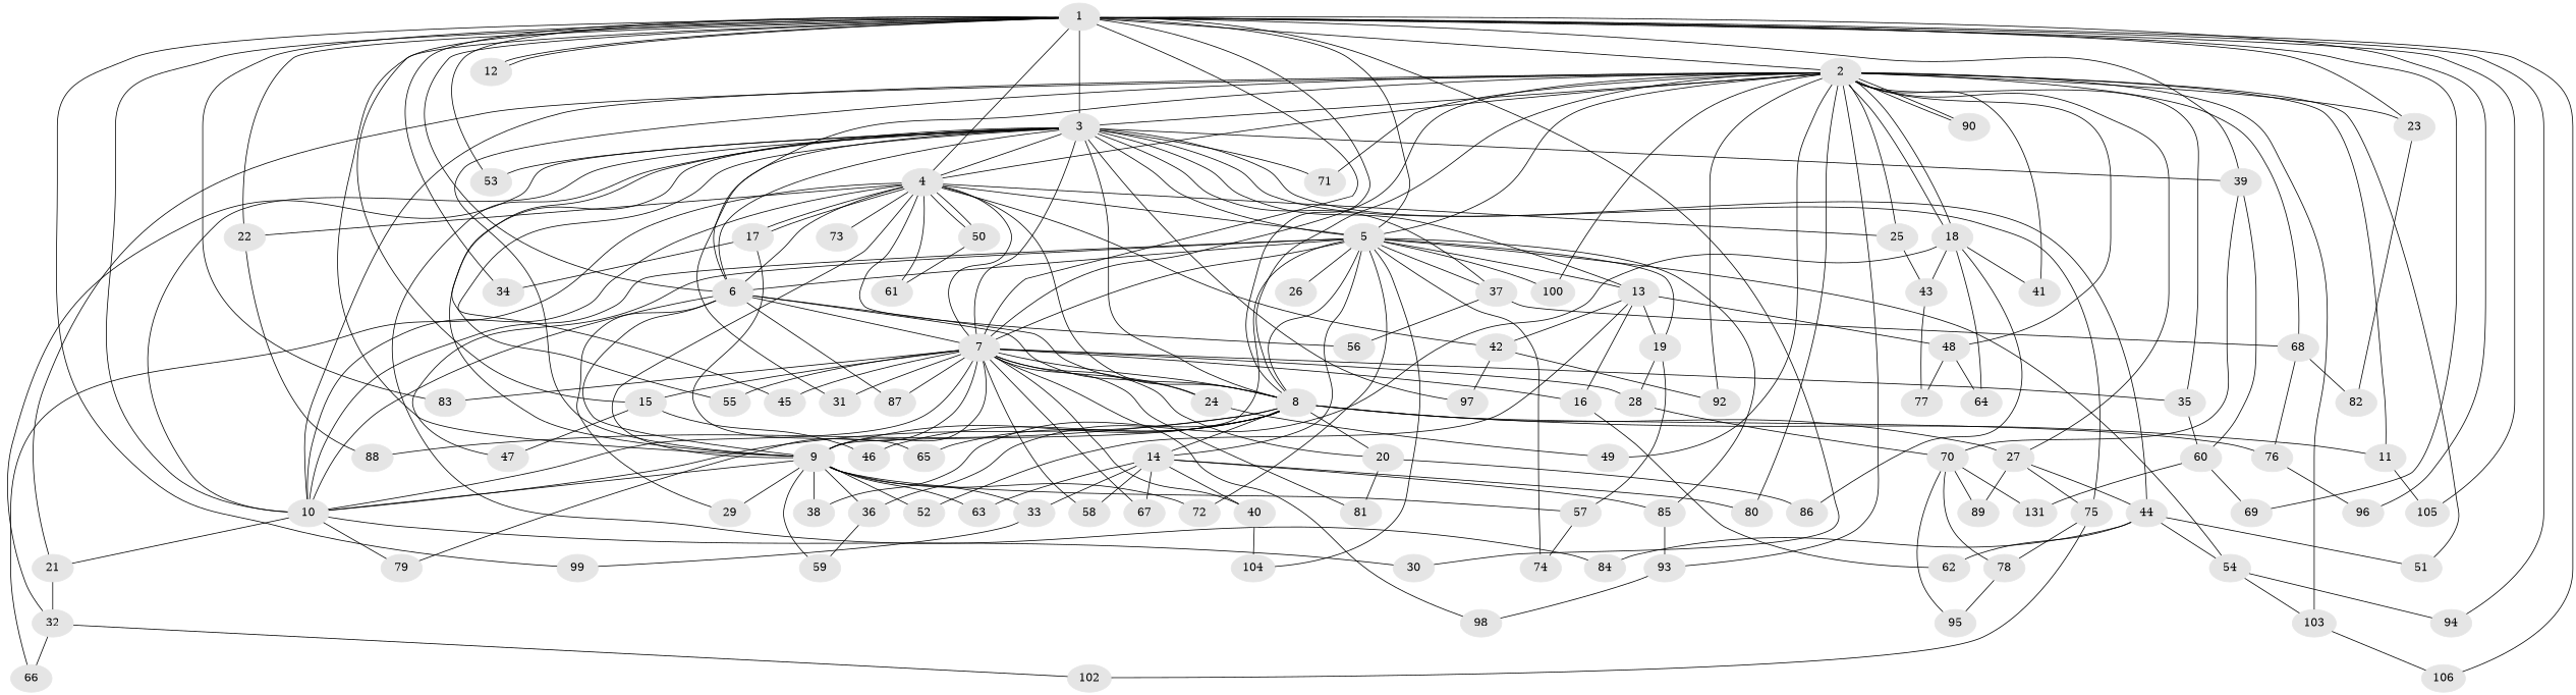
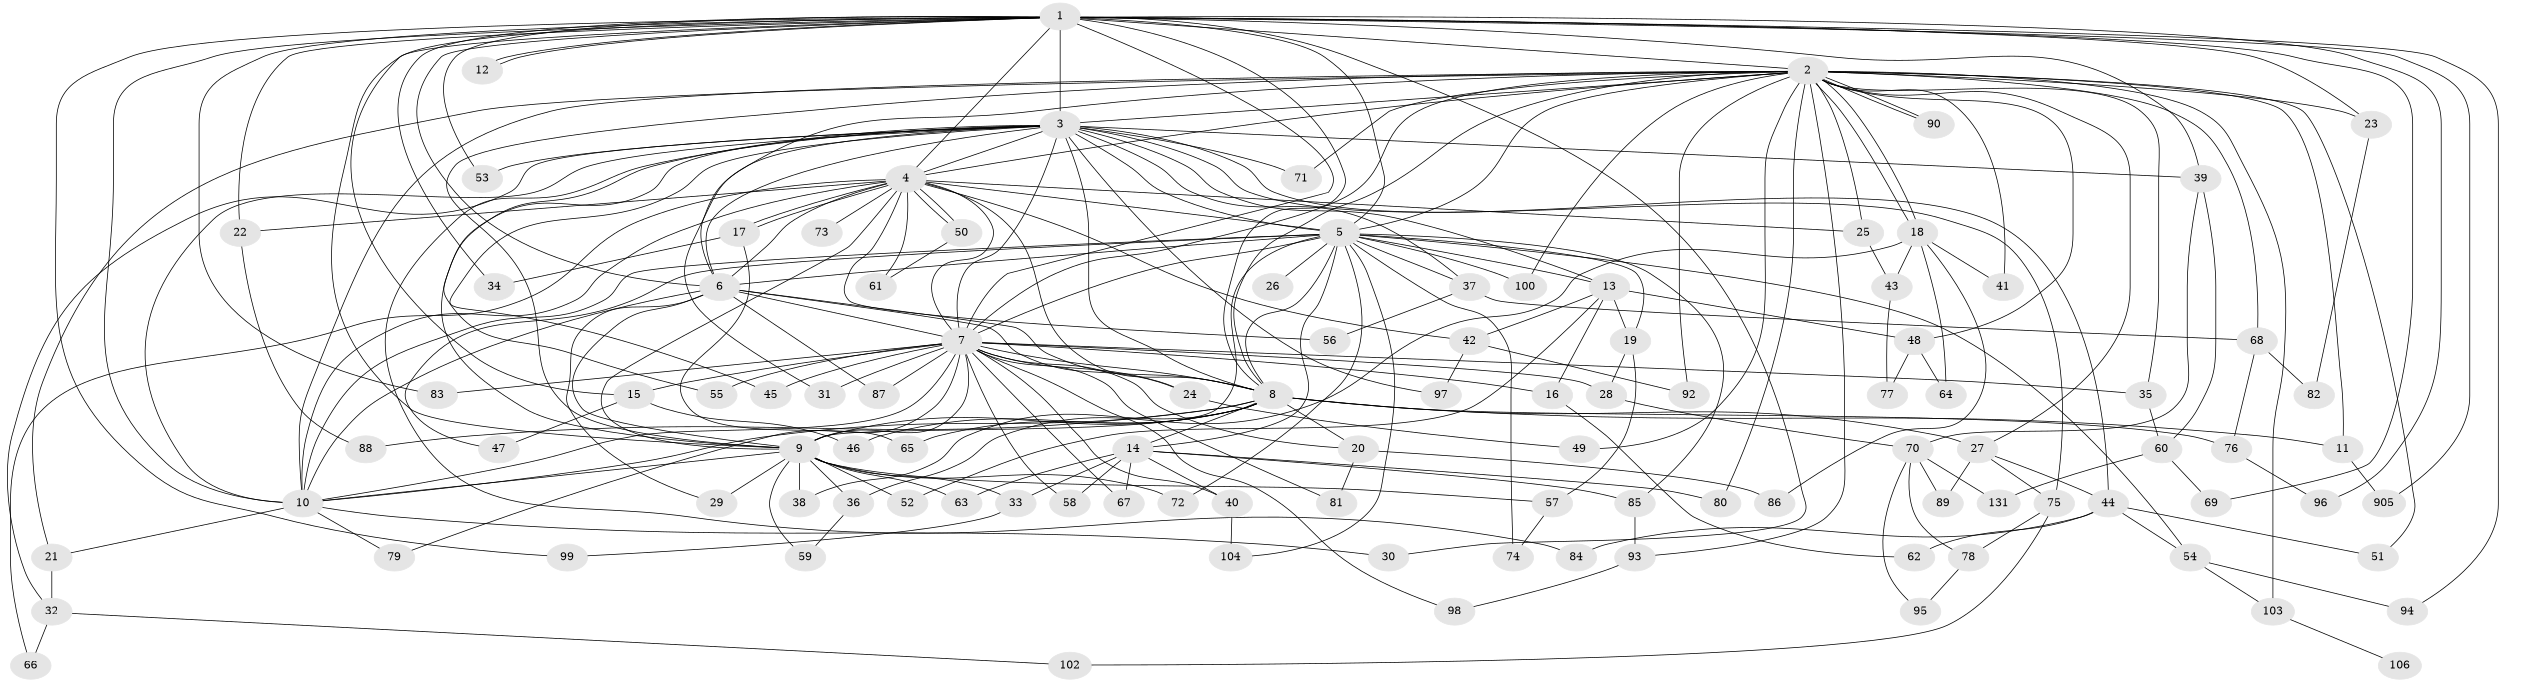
  graph {
    node [color=gray90 style=filled]
    1
    2
    3
    4
    5
    6
    7
    8
    9
    10
    12
    15
    22
    23
    30
    34
    39
    53
    69
    83
    94
    96
    99
-   105
+   105 [label=905]
    106
    11
    18
    21
    25
    27
    35
    41
    48
    49
    51
    68
    71
    80
    90
    92
    93
    100
    103
    13
    31
    32
    37
    44
    45
    55
    75
    84
    97
    17
    42
    50
    56
    61
    66
    73
    14
    19
    26
    47
    54
    72
    74
    85
    104
    24
    29
    87
    16
    20
    28
    40
    58
    67
    79
    81
    98
    38
    46
    65
    76
    88
    33
    36
    52
    57
    59
    63
    82
    70
    60
    43
    64
    86
    89
    77
    102
    62
    78
    n104 [label=131]
    95
    1 -- 2
    1 -- 3
    1 -- 4
    1 -- 5
    1 -- 6
    1 -- 7
    1 -- 8
    1 -- 9
    1 -- 10
    1 -- 12
    1 -- 12
    1 -- 15
    1 -- 22
    1 -- 23
    1 -- 30
    1 -- 34
    1 -- 39
    1 -- 53
    1 -- 69
    1 -- 83
    1 -- 94
    1 -- 96
    1 -- 99
    1 -- 105
-   1 -- 106
    2 -- 3
    2 -- 4
    2 -- 5
    2 -- 6
    2 -- 7
    2 -- 8
    2 -- 9
    2 -- 10
    2 -- 23
    2 -- 11
    2 -- 18
    2 -- 18
    2 -- 21
    2 -- 25
    2 -- 27
    2 -- 35
    2 -- 41
    2 -- 48
    2 -- 49
    2 -- 51
    2 -- 68
    2 -- 71
    2 -- 80
    2 -- 90
    2 -- 90
    2 -- 92
    2 -- 93
    2 -- 100
    2 -- 103
    3 -- 4
    3 -- 5
    3 -- 6
    3 -- 7
    3 -- 8
    3 -- 9
    3 -- 10
    3 -- 39
    3 -- 53
    3 -- 71
    3 -- 13
    3 -- 31
    3 -- 32
    3 -- 37
    3 -- 44
    3 -- 45
    3 -- 55
    3 -- 75
    3 -- 84
    3 -- 97
    4 -- 5
    4 -- 6
    4 -- 7
    4 -- 8
    4 -- 9
    4 -- 10
    4 -- 22
    4 -- 25
    4 -- 17
    4 -- 17
    4 -- 42
    4 -- 50
    4 -- 50
    4 -- 56
    4 -- 61
    4 -- 66
    4 -- 73
    5 -- 6
    5 -- 7
    5 -- 8
    5 -- 9
    5 -- 10
    5 -- 100
    5 -- 13
    5 -- 37
    5 -- 14
    5 -- 19
    5 -- 26
    5 -- 47
    5 -- 54
    5 -- 72
    5 -- 74
    5 -- 85
    5 -- 104
    6 -- 7
    6 -- 8
    6 -- 9
    6 -- 10
    6 -- 24
    6 -- 29
    6 -- 87
    7 -- 8
    7 -- 9
    7 -- 10
    7 -- 15
    7 -- 83
    7 -- 35
    7 -- 31
    7 -- 45
    7 -- 55
    7 -- 24
    7 -- 87
    7 -- 16
    7 -- 20
    7 -- 28
    7 -- 40
    7 -- 58
    7 -- 67
    7 -- 79
    7 -- 81
    7 -- 98
    8 -- 9
    8 -- 10
    8 -- 11
    8 -- 27
    8 -- 14
    8 -- 20
    8 -- 38
    8 -- 46
    8 -- 65
    8 -- 76
    8 -- 88
    9 -- 10
    9 -- 72
    9 -- 29
    9 -- 38
    9 -- 33
    9 -- 36
    9 -- 52
    9 -- 57
    9 -- 59
    9 -- 63
    10 -- 30
    10 -- 21
    10 -- 79
    15 -- 47
    15 -- 46
    22 -- 88
    23 -- 82
    39 -- 70
    39 -- 60
    11 -- 105
    18 -- 41
    18 -- 36
    18 -- 43
    18 -- 64
    18 -- 86
    21 -- 32
    25 -- 43
    27 -- 44
    27 -- 75
    27 -- 89
    35 -- 60
    48 -- 64
    48 -- 77
    68 -- 76
    68 -- 82
    93 -- 98
    103 -- 106
    13 -- 48
    13 -- 42
    13 -- 19
    13 -- 16
    13 -- 52
    32 -- 66
    32 -- 102
    37 -- 68
    37 -- 56
    44 -- 51
    44 -- 84
    44 -- 54
    44 -- 62
    75 -- 102
    75 -- 78
    17 -- 34
    17 -- 65
    42 -- 92
    42 -- 97
    50 -- 61
    14 -- 80
    14 -- 85
    14 -- 40
    14 -- 58
    14 -- 67
    14 -- 33
    14 -- 63
    19 -- 28
    19 -- 57
    54 -- 94
    54 -- 103
    85 -- 93
    24 -- 49
    16 -- 62
    20 -- 81
    20 -- 86
    28 -- 70
    40 -- 104
    76 -- 96
    33 -- 99
    36 -- 59
    57 -- 74
    70 -- 89
    70 -- 78
    70 -- n104
    70 -- 95
    60 -- 69
    60 -- n104
    43 -- 77
    78 -- 95
  }
